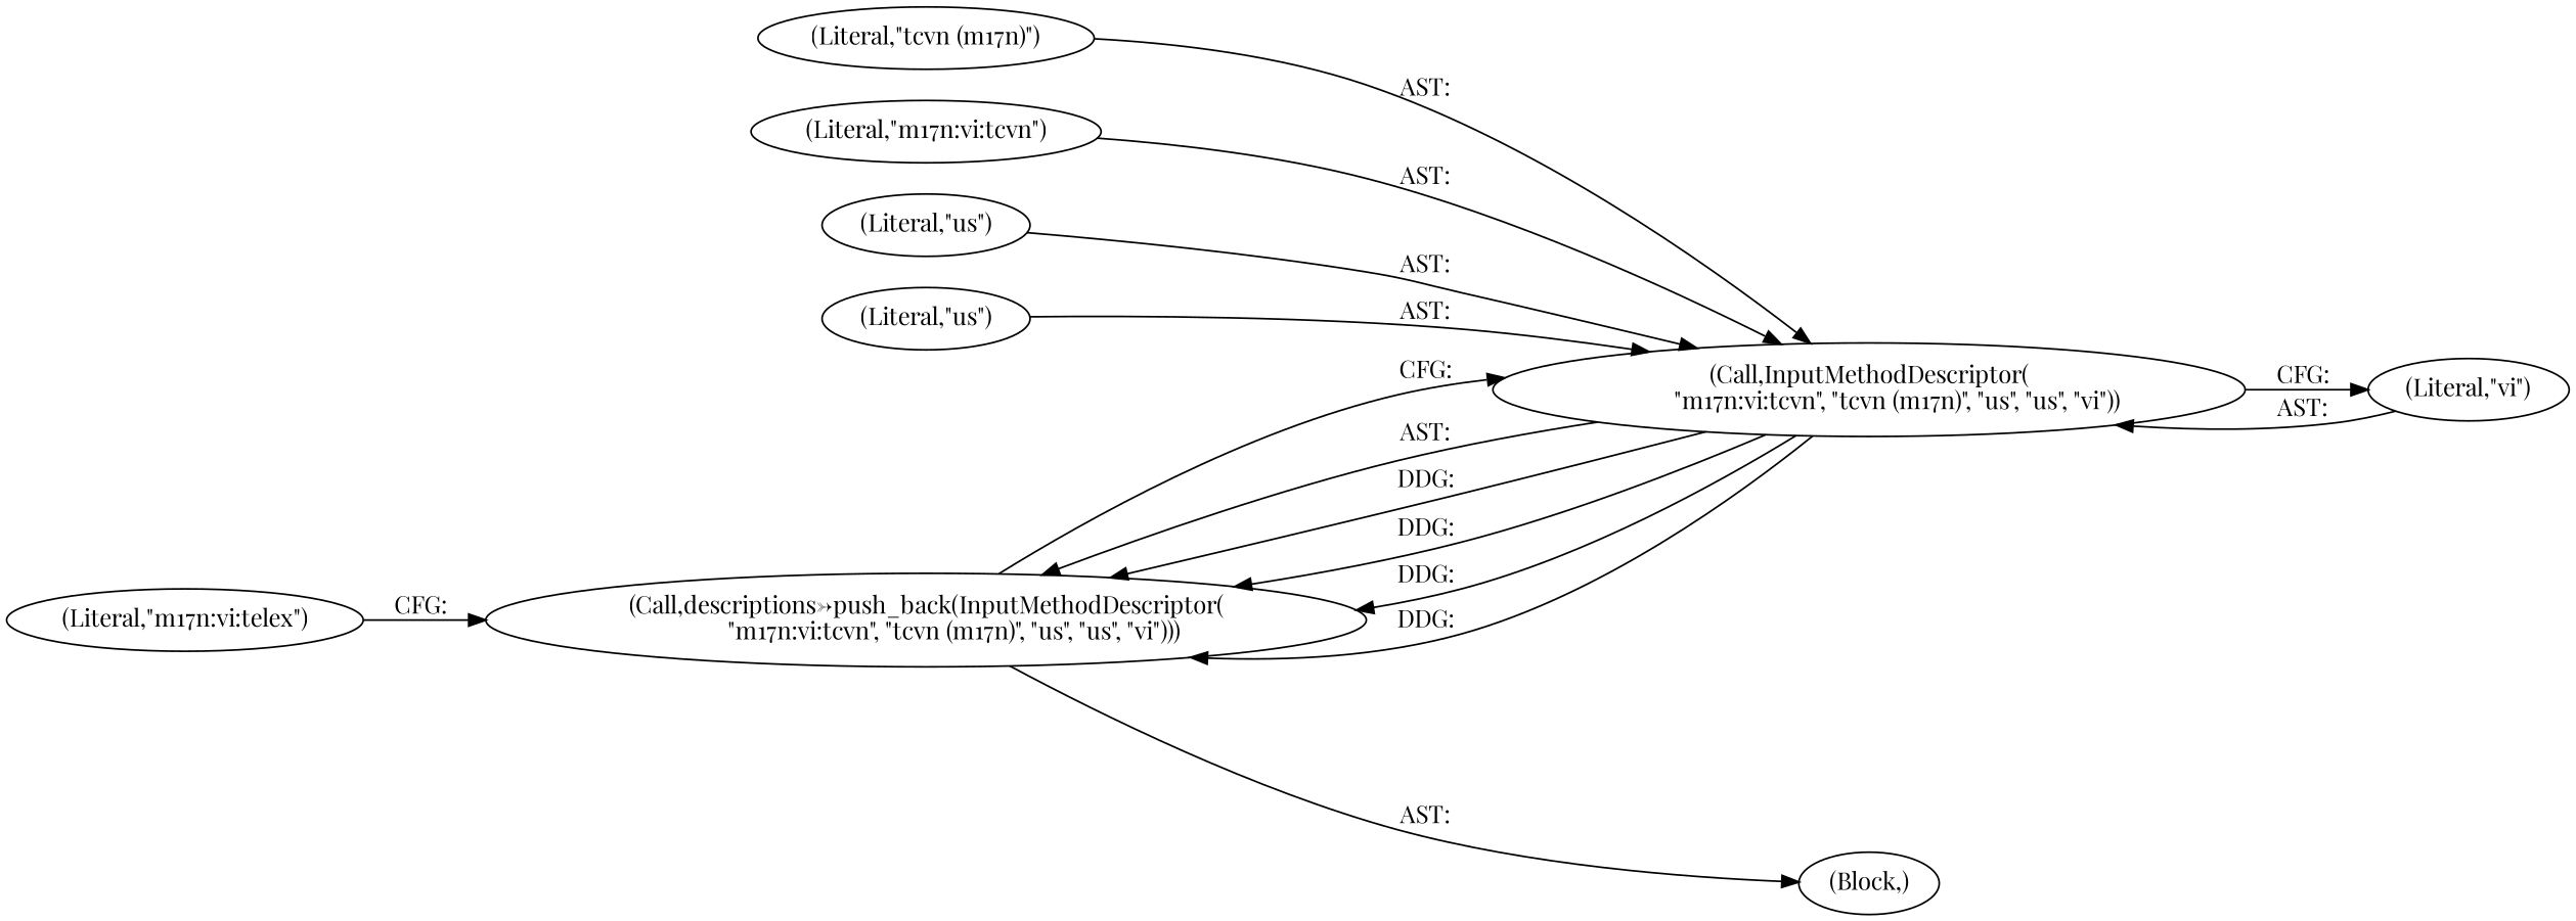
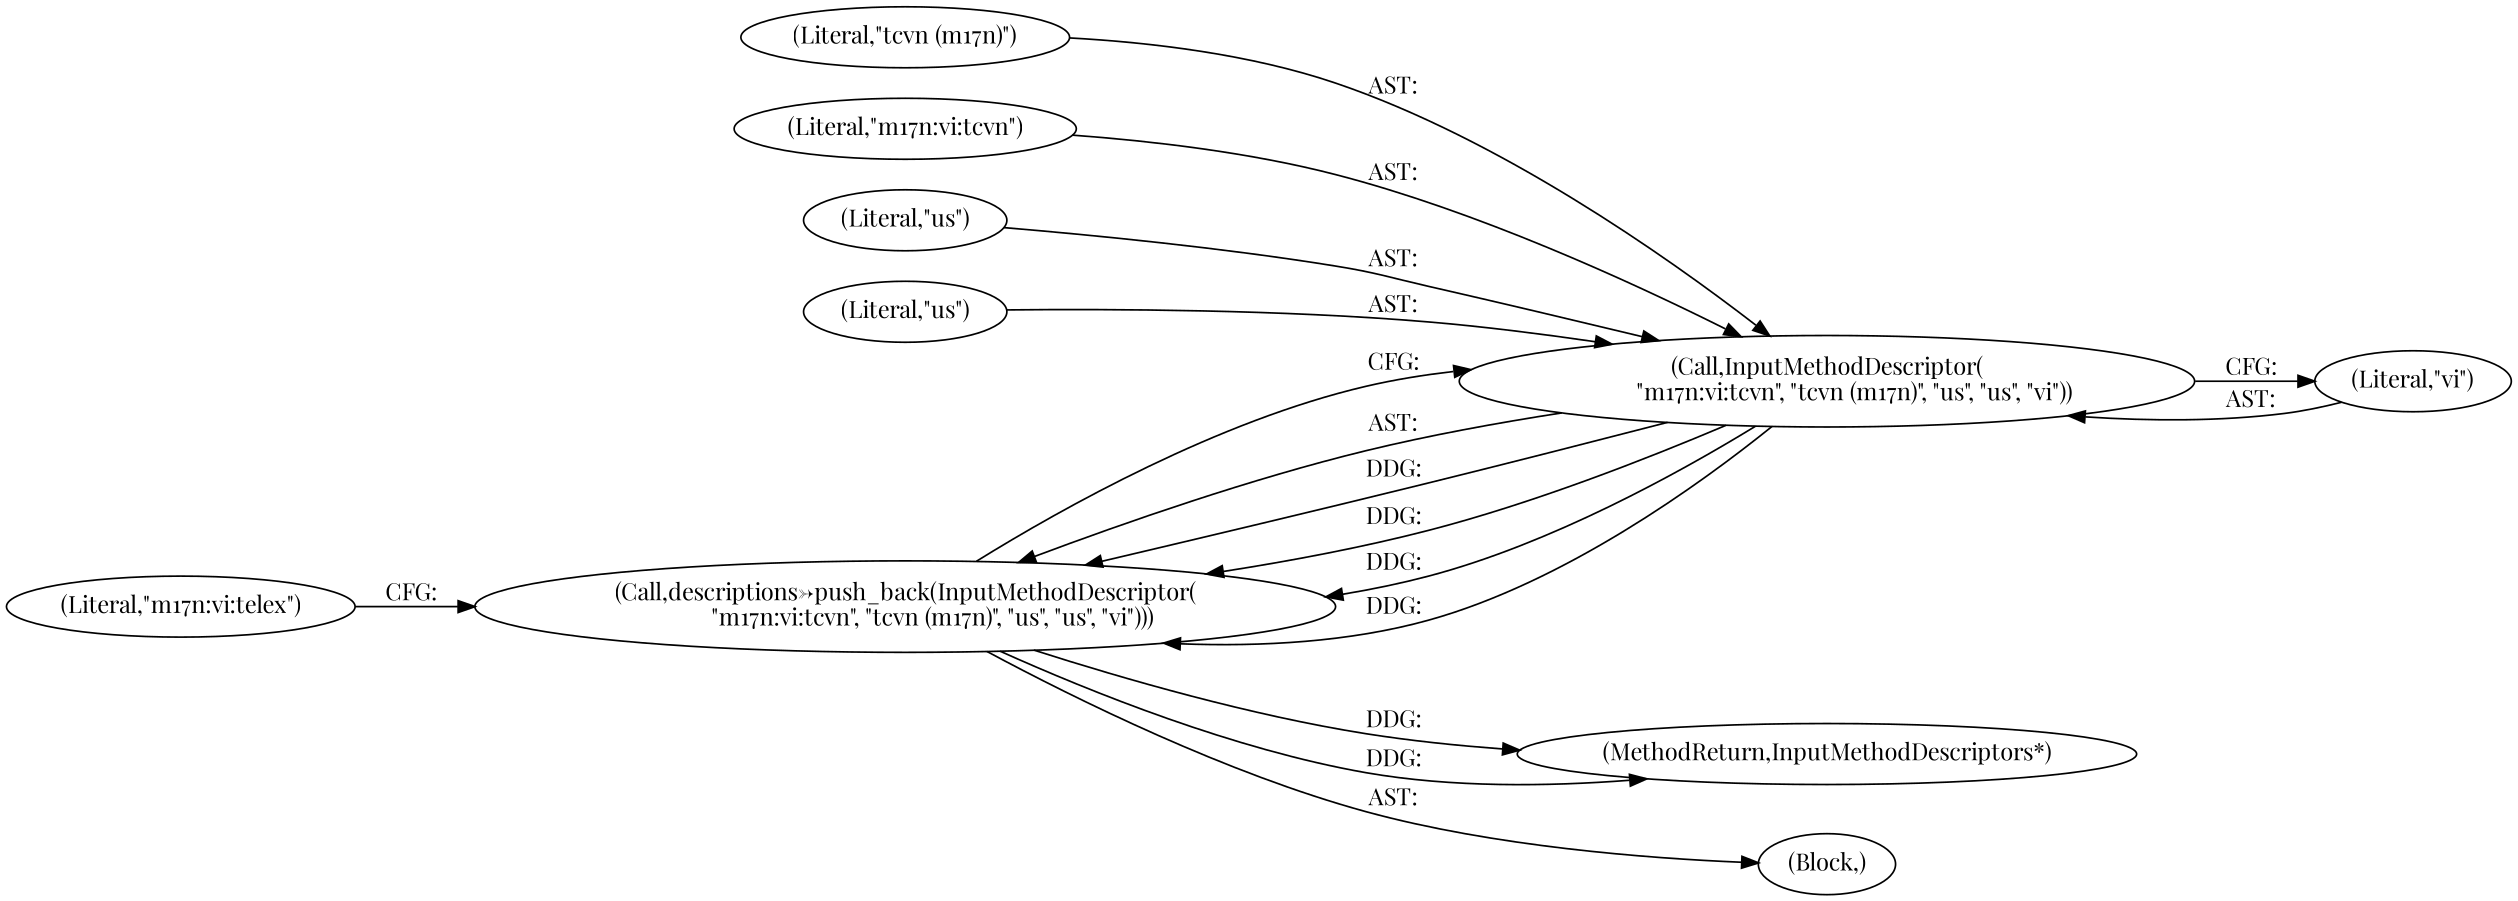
  digraph {
    rankdir=LR
    fontname="Playfair Display"
    node [fontname="Playfair Display"]
    edge [fontname="Playfair Display"]
    n1 [label="(Call,descriptions->push_back(InputMethodDescriptor(\n         \"m17n:vi:tcvn\", \"tcvn (m17n)\", \"us\", \"us\", \"vi\")))"]
    n2 [label="(Call,InputMethodDescriptor(\n         \"m17n:vi:tcvn\", \"tcvn (m17n)\", \"us\", \"us\", \"vi\"))"]
+   n3 [label="(MethodReturn,InputMethodDescriptors*)"]
    n4 [label="(Block,)"]
    n5 [label="(Literal,\"vi\")"]
    n6 [label="(Literal,\"tcvn (m17n)\")"]
    n7 [label="(Literal,\"m17n:vi:tcvn\")"]
    n8 [label="(Literal,\"us\")"]
    n9 [label="(Literal,\"us\")"]
    n10 [label="(Literal,\"m17n:vi:telex\")"]
    n1 -> n2 [label="CFG: "]
+   n1 -> n3 [label="DDG: "]
+   n1 -> n3 [label="DDG: "]
    n1 -> n4 [label="AST: "]
    n2 -> n1 [label="AST: "]
    n2 -> n1 [label="DDG: "]
    n2 -> n1 [label="DDG: "]
    n2 -> n1 [label="DDG: "]
    n2 -> n1 [label="DDG: "]
    n2 -> n5 [label="CFG: "]
    n5 -> n2 [label="AST: "]
    n6 -> n2 [label="AST: "]
    n7 -> n2 [label="AST: "]
    n8 -> n2 [label="AST: "]
    n9 -> n2 [label="AST: "]
    n10 -> n1 [label="CFG: "]
  }
